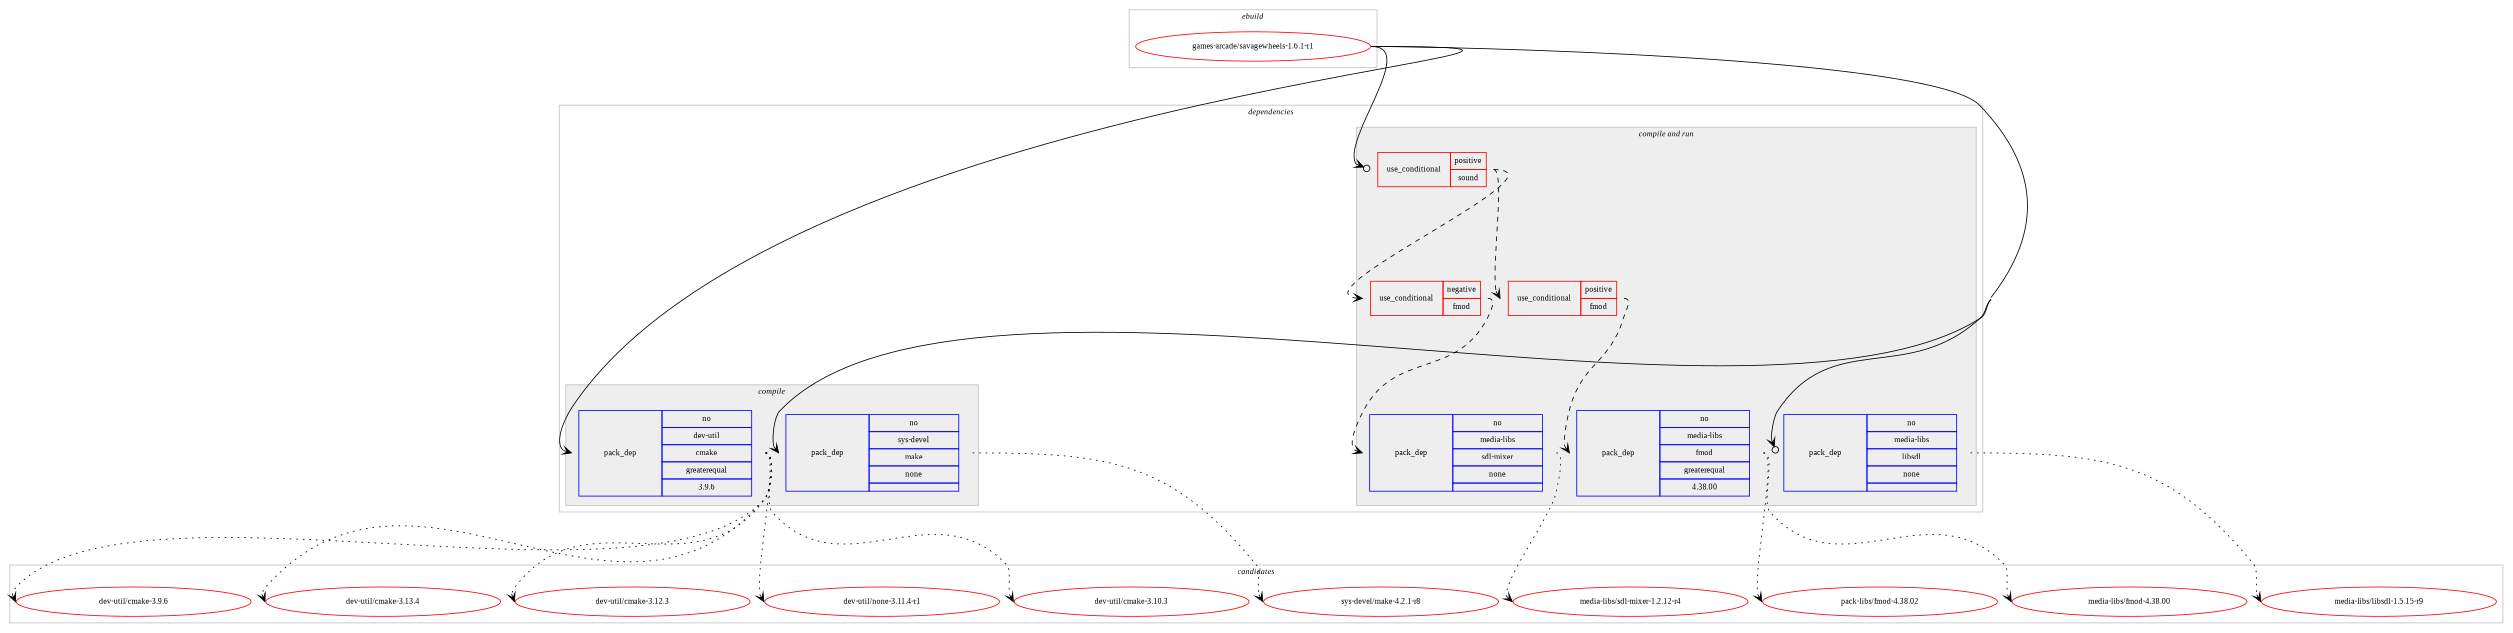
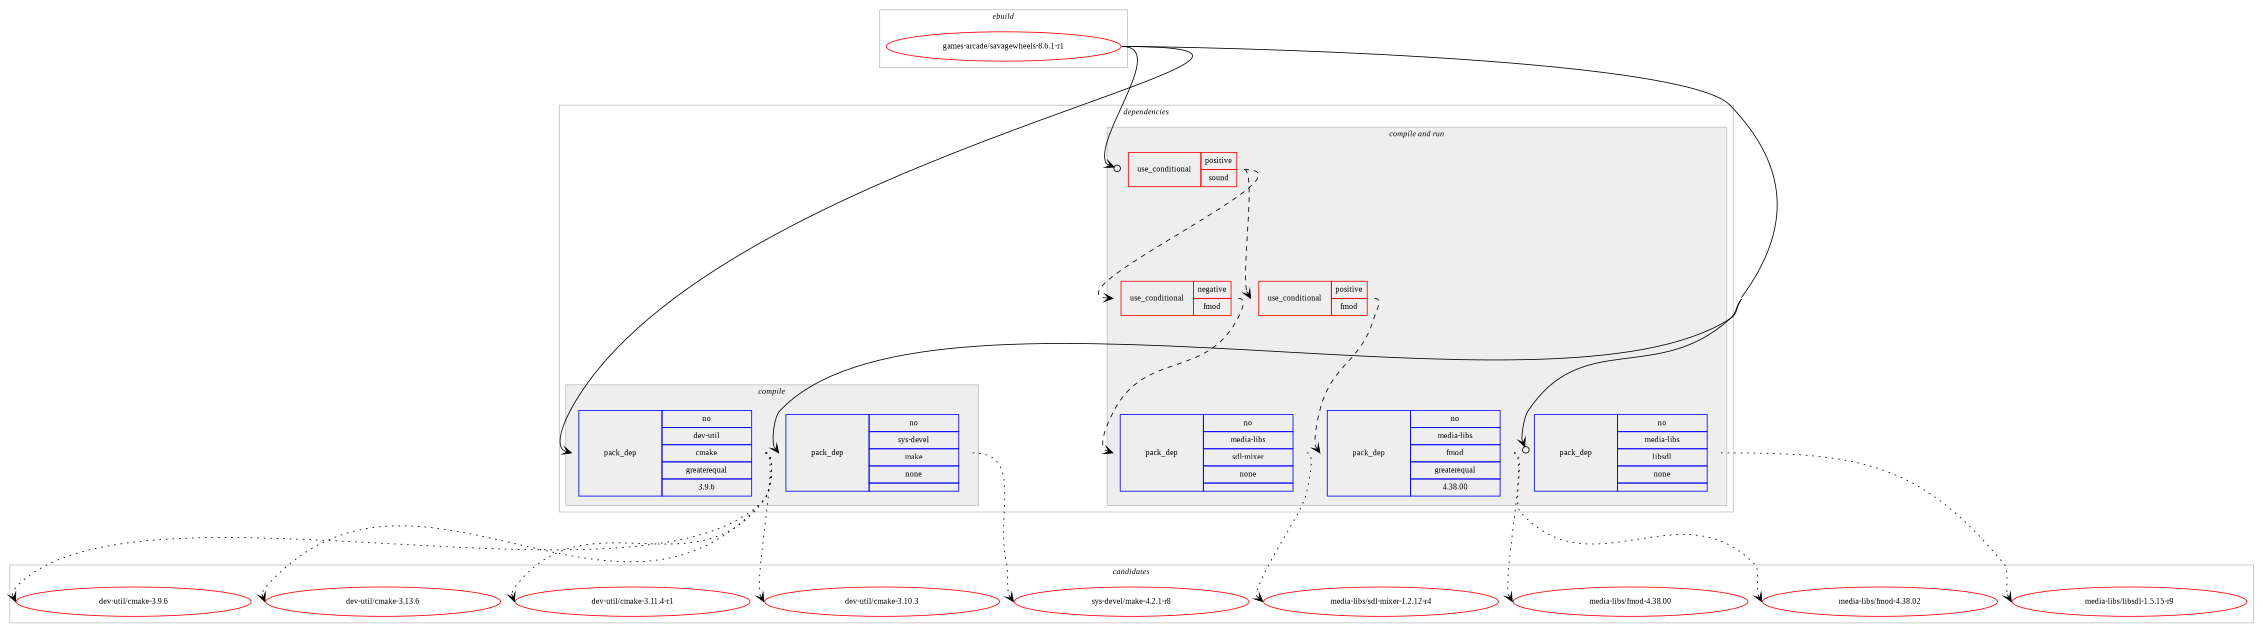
  digraph {
    compound=true
    concentrate=true
    fontname="Liberation Serif"
    fontsize=10
    newrank=true
    rankdir=TB
    ranksep=1.5
    node [color=red fontname="Liberation Serif" fontsize=10]
    edge [arrowhead=vee fontname="Liberation Serif" headport=w style=dotted tailport=e weight=100]
-   n1 [label="games-arcade/savagewheels-1.6.1-r1" width=4]
+   n1 [label="games-arcade/savagewheels-8.6.1-r1" width=4]
    n2 [color=blue label=<<TABLE BORDER="0" CELLBORDER="1" CELLSPACING="0" CELLPADDING="4" WIDTH="220"><TR><TD ROWSPAN="6" CELLPADDING="30">pack_dep</TD></TR><TR><TD WIDTH="110">no</TD></TR><TR><TD>dev-util</TD></TR><TR><TD>cmake</TD></TR><TR><TD>greaterequal</TD></TR><TR><TD>3.9.6</TD></TR></TABLE>> shape=none]
    n3 [color=blue label=<<TABLE BORDER="0" CELLBORDER="1" CELLSPACING="0" CELLPADDING="4" WIDTH="220"><TR><TD ROWSPAN="6" CELLPADDING="30">pack_dep</TD></TR><TR><TD WIDTH="110">no</TD></TR><TR><TD>sys-devel</TD></TR><TR><TD>make</TD></TR><TR><TD>none</TD></TR><TR><TD></TD></TR></TABLE>> shape=none]
    n4 [color=blue label=<<TABLE BORDER="0" CELLBORDER="1" CELLSPACING="0" CELLPADDING="4" WIDTH="220"><TR><TD ROWSPAN="6" CELLPADDING="30">pack_dep</TD></TR><TR><TD WIDTH="110">no</TD></TR><TR><TD>media-libs</TD></TR><TR><TD>sdl-mixer</TD></TR><TR><TD>none</TD></TR><TR><TD></TD></TR></TABLE>> shape=none]
    n5 [label=<<TABLE BORDER="0" CELLBORDER="1" CELLSPACING="0" CELLPADDING="4"><TR><TD ROWSPAN="3" CELLPADDING="10">use_conditional</TD></TR><TR><TD>negative</TD></TR><TR><TD>fmod</TD></TR></TABLE>> shape=none]
    n6 [color=blue label=<<TABLE BORDER="0" CELLBORDER="1" CELLSPACING="0" CELLPADDING="4" WIDTH="220"><TR><TD ROWSPAN="6" CELLPADDING="30">pack_dep</TD></TR><TR><TD WIDTH="110">no</TD></TR><TR><TD>media-libs</TD></TR><TR><TD>fmod</TD></TR><TR><TD>greaterequal</TD></TR><TR><TD>4.38.00</TD></TR></TABLE>> shape=none]
    n7 [label=<<TABLE BORDER="0" CELLBORDER="1" CELLSPACING="0" CELLPADDING="4"><TR><TD ROWSPAN="3" CELLPADDING="10">use_conditional</TD></TR><TR><TD>positive</TD></TR><TR><TD>fmod</TD></TR></TABLE>> shape=none]
    n8 [label=<<TABLE BORDER="0" CELLBORDER="1" CELLSPACING="0" CELLPADDING="4"><TR><TD ROWSPAN="3" CELLPADDING="10">use_conditional</TD></TR><TR><TD>positive</TD></TR><TR><TD>sound</TD></TR></TABLE>> shape=none]
    n9 [color=blue label=<<TABLE BORDER="0" CELLBORDER="1" CELLSPACING="0" CELLPADDING="4" WIDTH="220"><TR><TD ROWSPAN="6" CELLPADDING="30">pack_dep</TD></TR><TR><TD WIDTH="110">no</TD></TR><TR><TD>media-libs</TD></TR><TR><TD>libsdl</TD></TR><TR><TD>none</TD></TR><TR><TD></TD></TR></TABLE>> shape=none]
    n10 [label="dev-util/cmake-3.10.3" width=4]
-   n11 [label="dev-util/none-3.11.4-r1" width=4]
-   n12 [label="dev-util/cmake-3.12.3" width=4]
-   n13 [label="dev-util/cmake-3.13.4" width=4]
+   n11 [label="dev-util/cmake-3.11.4-r1" width=4]
+   n13 [label="dev-util/cmake-3.13.6" width=4]
    n14 [label="dev-util/cmake-3.9.6" width=4]
    n15 [label="sys-devel/make-4.2.1-r8" width=4]
    n16 [label="media-libs/sdl-mixer-1.2.12-r4" width=4]
    n17 [label="media-libs/fmod-4.38.00" width=4]
-   n18 [label="pack-libs/fmod-4.38.02" width=4]
+   n18 [label="media-libs/fmod-4.38.02" width=4]
    n19 [label="media-libs/libsdl-1.5.15-r9" width=4]
    subgraph cluster_1 {
      color=gray
      label=<<i>ebuild</i>>
      rank=same
      n1
    }
    subgraph cluster_2 {
      color=gray
      label=<<i>dependencies</i>>
      subgraph cluster_3 {
        color=gray
        fillcolor="#eeeeee"
        label=<<i>compile</i>>
        style=filled
        subgraph sub_4 {
          color=gray
          fillcolor="#eeeeee"
          label=<<i>compile</i>>
          style=filled
          n2
        }
        subgraph sub_5 {
          color=gray
          fillcolor="#eeeeee"
          label=<<i>compile</i>>
          style=filled
          n3
        }
      }
      subgraph cluster_6 {
        color=gray
        fillcolor="#eeeeee"
        label=<<i>compile and run</i>>
        style=filled
        subgraph sub_7 {
          color=gray
          fillcolor="#eeeeee"
          label=<<i>compile and run</i>>
          style=filled
          n8
          subgraph sub_8 {
            color=gray
            fillcolor="#eeeeee"
            label=<<i>compile and run</i>>
            style=filled
            n5
            subgraph sub_9 {
              color=gray
              fillcolor="#eeeeee"
              label=<<i>compile and run</i>>
              style=filled
              n4
            }
          }
          subgraph sub_10 {
            color=gray
            fillcolor="#eeeeee"
            label=<<i>compile and run</i>>
            style=filled
            n7
            subgraph sub_11 {
              color=gray
              fillcolor="#eeeeee"
              label=<<i>compile and run</i>>
              style=filled
              n6
            }
          }
        }
        subgraph sub_12 {
          color=gray
          fillcolor="#eeeeee"
          label=<<i>compile and run</i>>
          style=filled
          n9
        }
      }
      subgraph cluster_13 {
        color=gray
        fillcolor="#eeeeee"
        label=<<i>run</i>>
        style=filled
      }
    }
    subgraph cluster_14 {
      color=gray
      label=<<i>candidates</i>>
      rank=same
      subgraph sub_15 {
        color=black
        label=<<i>candidates</i>>
        nodesep=1
        rank=same
        n10
        n11
-       n12
        n13
        n14
      }
      subgraph sub_16 {
        color=black
        label=<<i>candidates</i>>
        nodesep=1
        rank=same
        n15
      }
      subgraph sub_17 {
        color=black
        label=<<i>candidates</i>>
        nodesep=1
        rank=same
        n16
      }
      subgraph sub_18 {
        color=black
        label=<<i>candidates</i>>
        nodesep=1
        rank=same
        n17
        n18
      }
      subgraph sub_19 {
        color=black
        label=<<i>candidates</i>>
        nodesep=1
        rank=same
        n19
      }
    }
    n1 -> n2 [style=solid weight=20]
    n1 -> n3 [style=solid weight=20]
    n1 -> n8 [arrowhead=odotvee style=solid weight=20]
    n1 -> n9 [arrowhead=odotvee style=solid weight=20]
    n2 -> n10
    n2 -> n11
-   n2 -> n12
    n2 -> n13
    n2 -> n14
    n3 -> n15
    n4 -> n16
    n5 -> n4 [style=dashed weight=20]
    n6 -> n17
    n6 -> n18
    n7 -> n6 [style=dashed weight=20]
    n8 -> n5 [style=dashed weight=20]
    n8 -> n7 [style=dashed weight=20]
    n9 -> n19
  }
